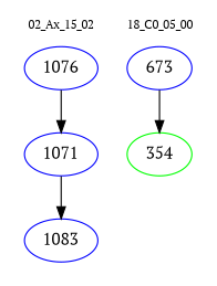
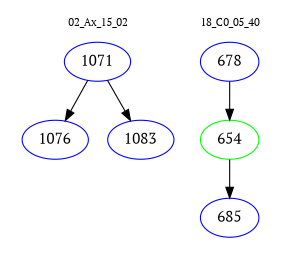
  digraph {
    fontname="PT Serif"
    node [color=blue fontname="PT Serif"]
    edge [color=black fontname="PT Serif"]
    n1 [label=1076]
    n2 [label=1071]
    n3 [label=1083]
-   n4 [label=673]
-   n5 [color=green label=354]
+   n4 [label=678]
+   n5 [color=green label=654]
+   n6 [label=685]
    subgraph cluster_1 {
      color=white
      fontsize=10
      label="02_Ax_15_02"
      n1
      n2
      n3
    }
    subgraph cluster_2 {
      color=white
      fontsize=10
-     label="18_C0_05_00"
+     label="18_C0_05_40"
      n4
      n5
+     n6
    }
-   n1 -> n2
+   n2 -> n1
    n2 -> n3
    n4 -> n5
+   n5 -> n6
  }
